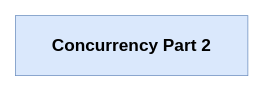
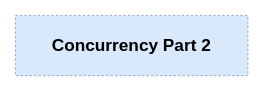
  <mxCell id="0" />
  <mxCell id="1" parent="0" />
- <mxCell id="2" value="Concurrency Part 2" style="rounded=0;whiteSpace=wrap;html=1;fillColor=#dae8fc;strokeColor=#6c8ebf;fontStyle=1;fontSize=23;" vertex="1" parent="1"><mxGeometry x="20" y="20" width="310" height="80" as="geometry" /></mxCell>
+ <mxCell id="2" value="Concurrency Part 2" style="rounded=0;whiteSpace=wrap;html=1;fillColor=#dae8fc;strokeColor=#6c8ebf;fontStyle=1;fontSize=23;dashed=1;" vertex="1" parent="1"><mxGeometry x="20" y="20" width="310" height="80" as="geometry" /></mxCell>
